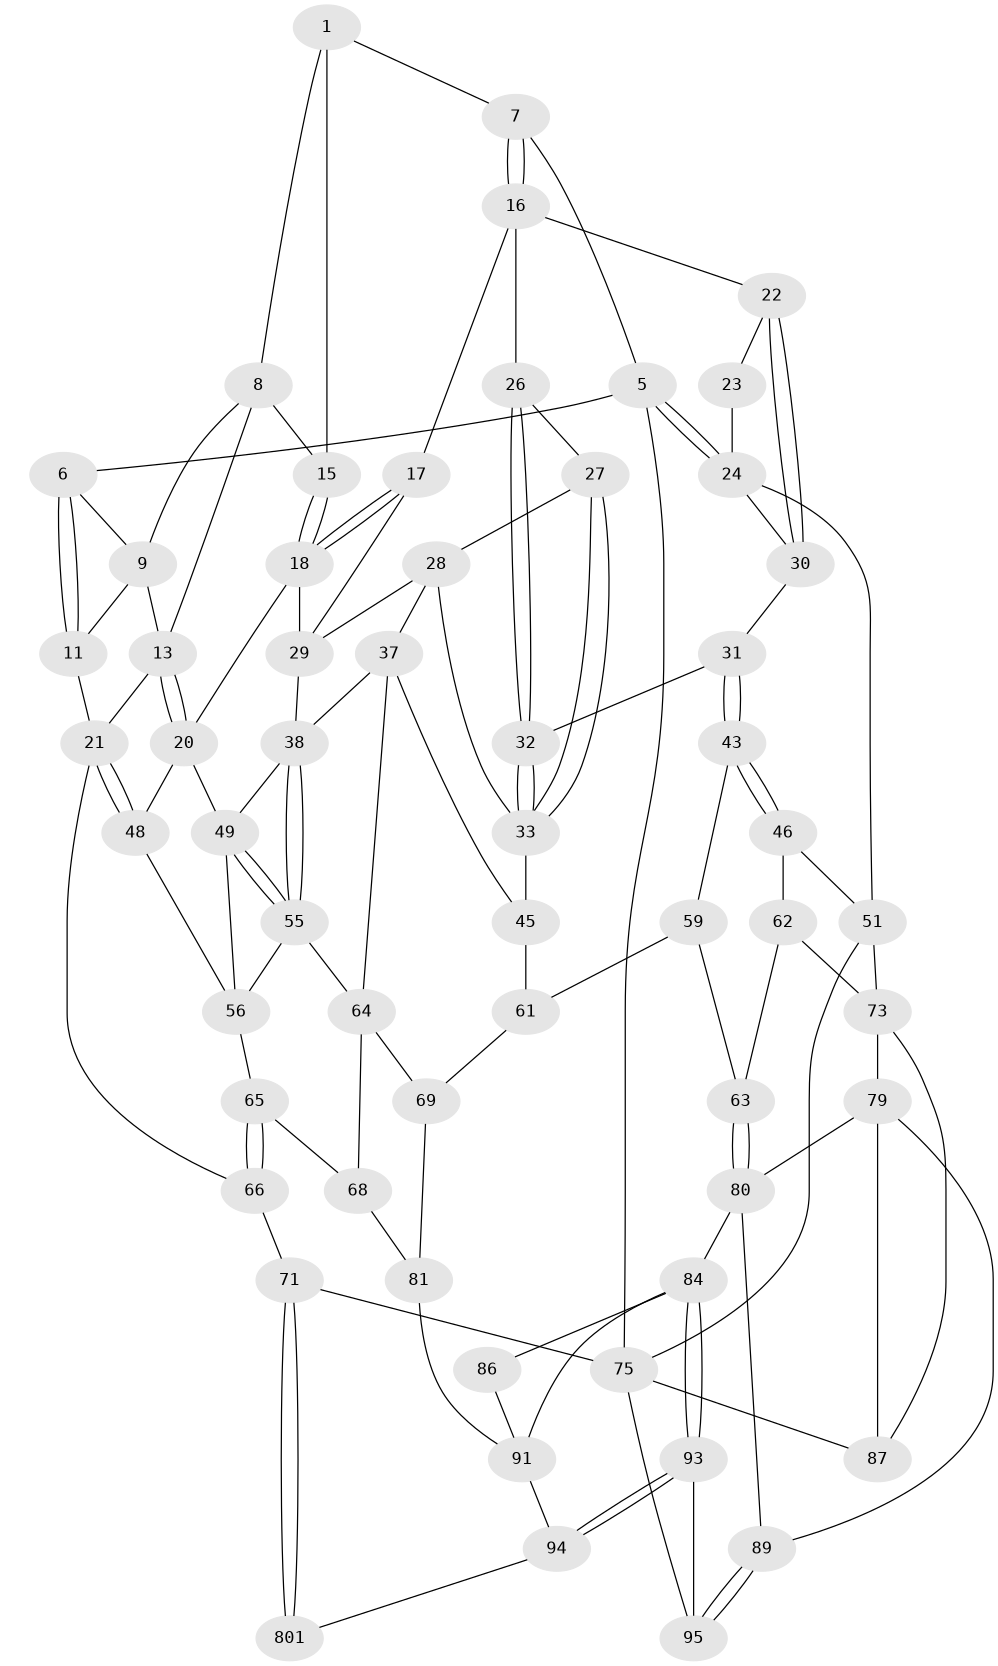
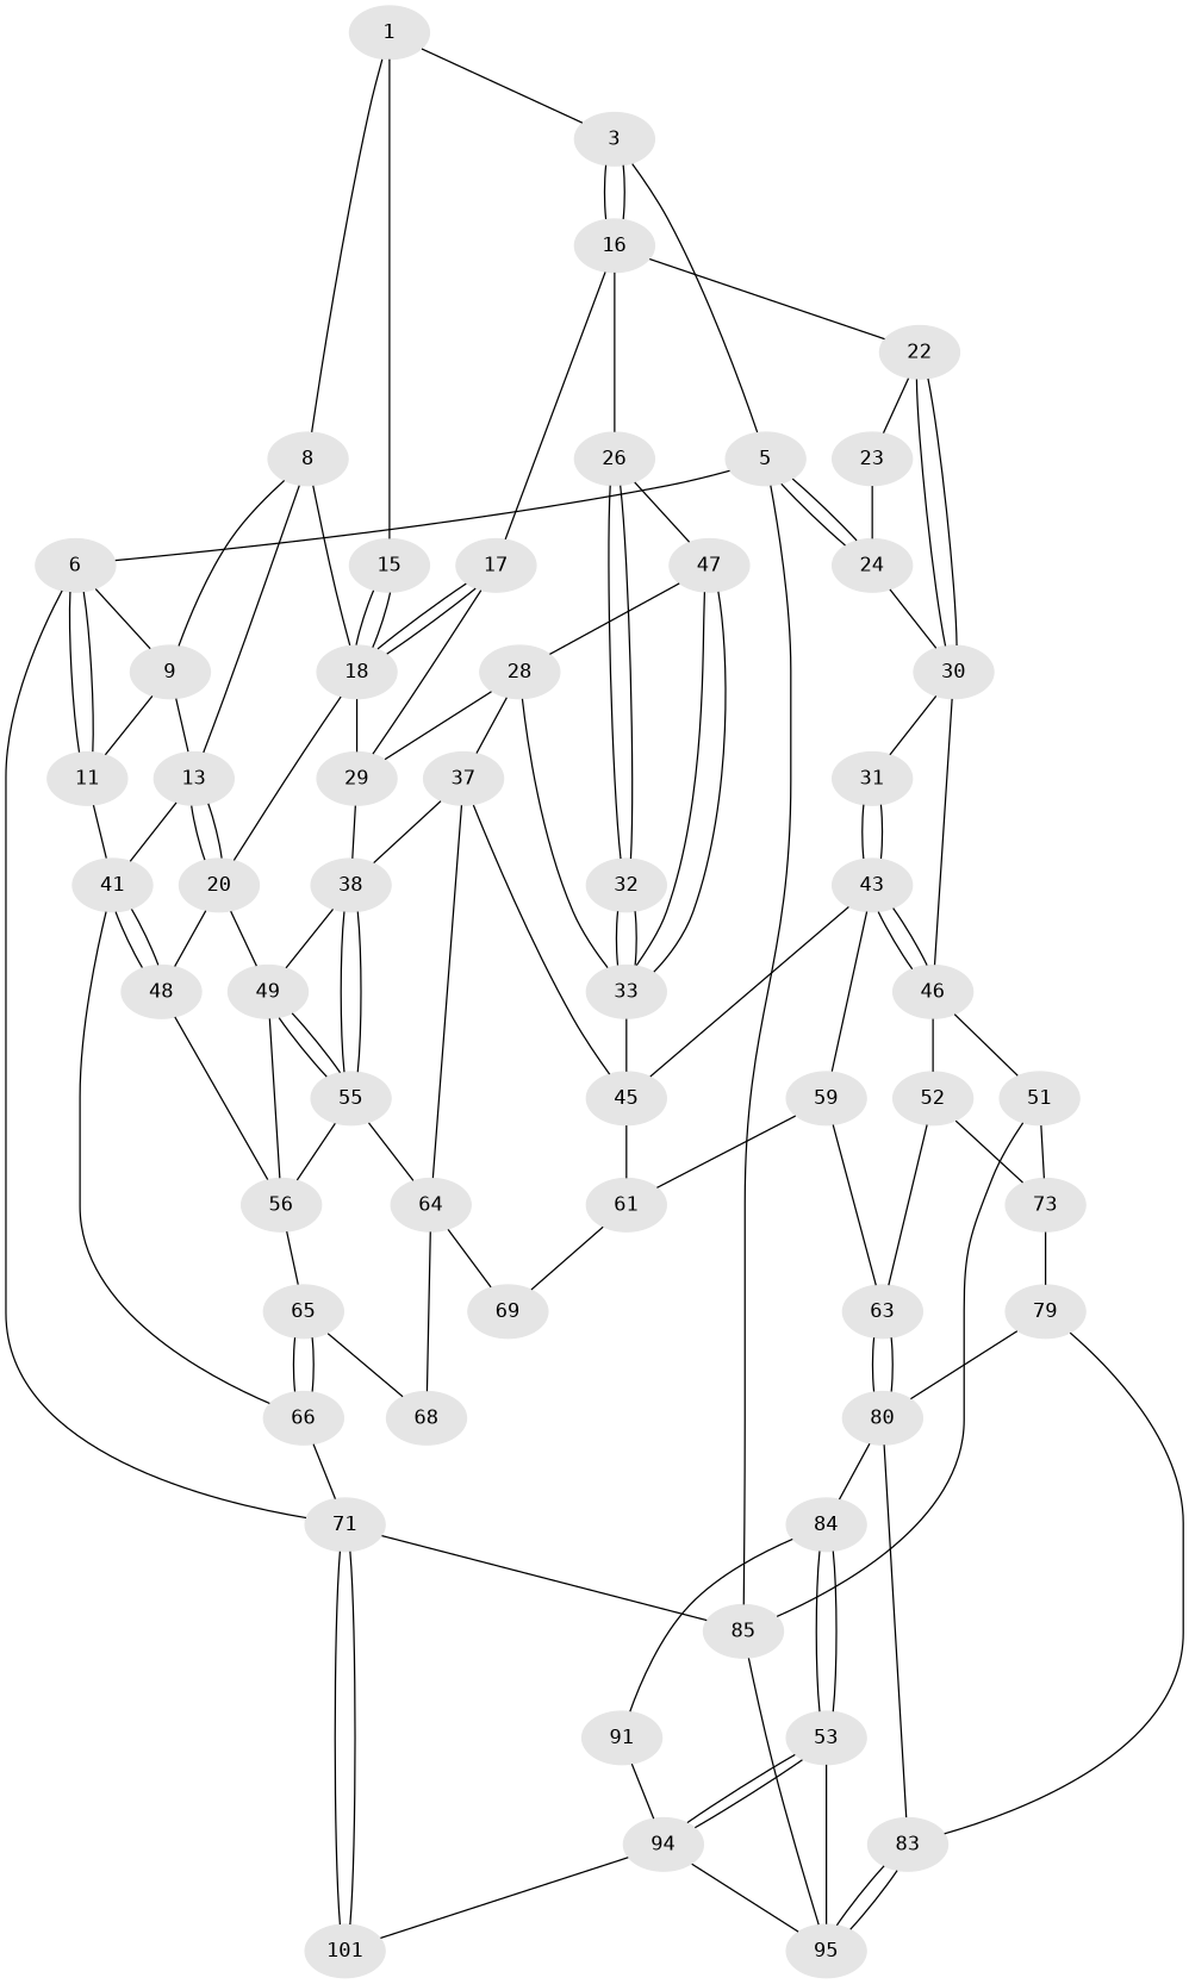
  graph {
    fontname="DejaVu Sans Mono"
    node [color=gray90 fontname="DejaVu Sans Mono" style=filled]
    edge [fontname="DejaVu Sans Mono"]
    1 [super="+2"]
-   3 [super="+4" label=7]
+   3 [super="+4"]
    8 [super="+12"]
    15
    5
    16 [super="+21"]
    9 [super="+10"]
    13 [super="+14"]
    18 [super="+19"]
    6 [super="+7"]
    24 [super="+25"]
-   75 [super="+96"]
+   75 [super="+96" label=85]
    17
    22
    26
    11
    71
    30 [super="+40"]
    51 [super="+72"]
-   87
    95 [super="+97"]
-   41 [super="+42" label=21]
-   101 [super="+102" label=801]
+   41 [super="+42"]
+   101 [super="+102"]
    20 [super="+47"]
    48
    66 [super="+70"]
    49 [super="+50"]
    29 [super="+36"]
    23
-   27
+   27 [label=47]
    32
    38 [super="+39"]
    56 [super="+57"]
    55 [super="+58"]
    31
    46 [super="+52"]
    73 [super="+74"]
    28 [super="+35"]
    33 [super="+34"]
    37 [super="+54"]
    45 [super="+53"]
    64 [super="+67"]
    43 [super="+44"]
-   62
+   62 [label=52]
    59 [super="+60"]
    61
    69 [super="+78"]
    68
    63
    65
    79 [super="+88"]
    80 [super="+83"]
-   81 [super="+82"]
-   89
+   89 [label=83]
    84 [super="+85"]
    91 [super="+92"]
-   86 [super="+90"]
-   93
+   93 [label=53]
    94 [super="+100"]
    1 -- 3
    1 -- 8
    1 -- 15
    3 -- 5
    3 -- 16
    3 -- 16
-   8 -- 15
+   8 -- 18
    8 -- 9
    8 -- 13
    15 -- 18
    15 -- 18
    5 -- 6
    5 -- 24
    5 -- 24
    5 -- 75
    16 -- 17
    16 -- 22
    16 -- 26
    9 -- 13
    9 -- 11
    13 -- 41
    13 -- 20
    13 -- 20
    18 -- 20
    18 -- 29
    6 -- 9
    6 -- 11
    6 -- 11
+   6 -- 71
    24 -- 30
-   24 -- 51
-   75 -- 87
    75 -- 95
    17 -- 18
    17 -- 18
    17 -- 29
    22 -- 30
    22 -- 30
    22 -- 23
    26 -- 27
    26 -- 32
    26 -- 32
    11 -- 41
    71 -- 75
    71 -- 101
    71 -- 101
    30 -- 31
+   30 -- 46
    51 -- 75
    51 -- 73
    41 -- 48
    41 -- 48
    41 -- 66
    20 -- 48
    20 -- 49
    48 -- 56
    66 -- 71
    49 -- 56
    49 -- 55
    49 -- 55
    29 -- 38
    23 -- 24
    27 -- 28
    27 -- 33
    27 -- 33
    32 -- 33
    32 -- 33
    38 -- 49
    38 -- 55
    38 -- 55
    56 -- 65
    55 -- 56
    55 -- 64
-   31 -- 32
    31 -- 43
    31 -- 43
    46 -- 51
    46 -- 62
-   73 -- 87
    73 -- 79
    28 -- 29
    28 -- 33
    28 -- 37
    33 -- 45
    37 -- 38
    37 -- 45
    37 -- 64
    45 -- 61
    64 -- 69
    64 -- 68
    43 -- 46
    43 -- 46
+   43 -- 45
    43 -- 59
    62 -- 73
    62 -- 63
    59 -- 61
    59 -- 63
    61 -- 69
-   69 -- 81
-   68 -- 81
    63 -- 80
    63 -- 80
    65 -- 66
    65 -- 66
    65 -- 68
-   79 -- 87
    79 -- 80
    79 -- 89
    80 -- 89
    80 -- 84
-   81 -- 91
    89 -- 95
    89 -- 95
    84 -- 91
-   84 -- 86
    84 -- 93
    84 -- 93
    91 -- 94
-   86 -- 91
    93 -- 95
    93 -- 94
    93 -- 94
+   94 -- 95
    94 -- 101
  }
